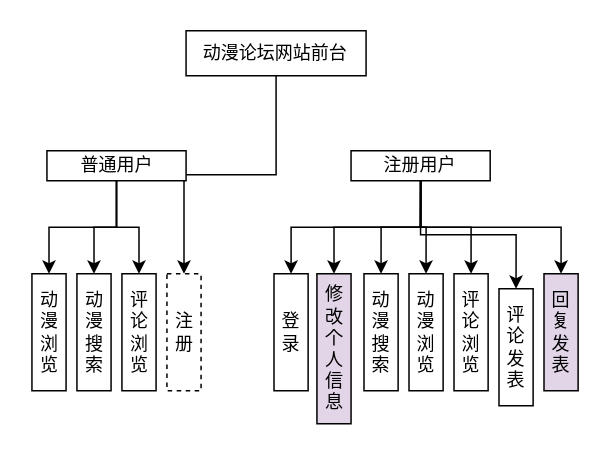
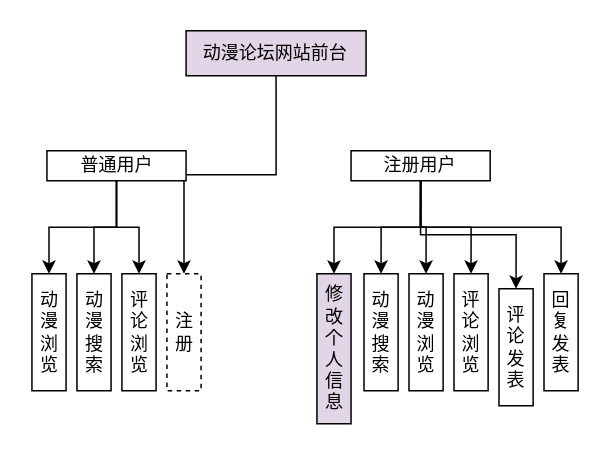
  <mxCell id="0" />
  <mxCell id="1" parent="0" />
  <mxCell id="2" style="edgeStyle=orthogonalEdgeStyle;rounded=0;orthogonalLoop=1;jettySize=auto;html=1;exitX=0.5;exitY=1;exitDx=0;exitDy=0;" edge="1" parent="1" source="3" target="8"><mxGeometry relative="1" as="geometry" /></mxCell>
- <mxCell id="3" value="动漫论坛网站前台" style="rounded=0;whiteSpace=wrap;html=1;" vertex="1" parent="1"><mxGeometry x="123.38" y="20" width="120" height="30" as="geometry" /></mxCell>
+ <mxCell id="3" value="动漫论坛网站前台" style="rounded=0;whiteSpace=wrap;html=1;fillColor=#e1d5e7;" vertex="1" parent="1"><mxGeometry x="123.38" y="20" width="120" height="30" as="geometry" /></mxCell>
  <mxCell id="4" value="动漫浏览" style="rounded=0;whiteSpace=wrap;html=1;strokeColor=#000000;" vertex="1" parent="1"><mxGeometry x="20.63" y="182" width="22.75" height="78" as="geometry" /></mxCell>
  <mxCell id="5" value="评论浏览" style="rounded=0;whiteSpace=wrap;html=1;strokeColor=#000000;" vertex="1" parent="1"><mxGeometry x="80.63" y="182" width="22.75" height="78" as="geometry" /></mxCell>
  <mxCell id="6" value="动漫搜索" style="rounded=0;whiteSpace=wrap;html=1;strokeColor=#000000;" vertex="1" parent="1"><mxGeometry x="50.63" y="182" width="22.75" height="78" as="geometry" /></mxCell>
- <mxCell id="7" value="登录" style="rounded=0;whiteSpace=wrap;html=1;strokeColor=#000000;" vertex="1" parent="1"><mxGeometry x="182" y="182" width="22.75" height="78" as="geometry" /></mxCell>
  <mxCell id="8" value="注册" style="rounded=0;whiteSpace=wrap;html=1;strokeColor=#000000;dashed=1;" vertex="1" parent="1"><mxGeometry x="110.63" y="182" width="22.75" height="78" as="geometry" /></mxCell>
  <mxCell id="9" value="动漫浏览" style="rounded=0;whiteSpace=wrap;html=1;strokeColor=#000000;" vertex="1" parent="1"><mxGeometry x="272" y="182" width="22.75" height="78" as="geometry" /></mxCell>
  <mxCell id="10" value="评论浏览" style="rounded=0;whiteSpace=wrap;html=1;strokeColor=#000000;" vertex="1" parent="1"><mxGeometry x="302" y="182" width="22.75" height="78" as="geometry" /></mxCell>
  <mxCell id="11" value="动漫搜索" style="rounded=0;whiteSpace=wrap;html=1;strokeColor=#000000;" vertex="1" parent="1"><mxGeometry x="242" y="182" width="22.75" height="78" as="geometry" /></mxCell>
  <mxCell id="12" value="修改个人信息" style="rounded=0;whiteSpace=wrap;html=1;strokeColor=#000000;fillColor=#e1d5e7;" vertex="1" parent="1"><mxGeometry x="210.62" y="182" width="22.75" height="100" as="geometry" /></mxCell>
  <mxCell id="13" style="edgeStyle=orthogonalEdgeStyle;rounded=0;orthogonalLoop=1;jettySize=auto;html=1;exitX=0.5;exitY=1;exitDx=0;exitDy=0;entryX=0.5;entryY=0;entryDx=0;entryDy=0;" edge="1" parent="1" source="20" target="9"><mxGeometry relative="1" as="geometry" /></mxCell>
  <mxCell id="14" style="edgeStyle=orthogonalEdgeStyle;rounded=0;orthogonalLoop=1;jettySize=auto;html=1;exitX=0.5;exitY=1;exitDx=0;exitDy=0;entryX=0.5;entryY=0;entryDx=0;entryDy=0;" edge="1" parent="1" source="20" target="10"><mxGeometry relative="1" as="geometry" /></mxCell>
  <mxCell id="15" style="edgeStyle=orthogonalEdgeStyle;rounded=0;orthogonalLoop=1;jettySize=auto;html=1;exitX=0.5;exitY=1;exitDx=0;exitDy=0;entryX=0.5;entryY=0;entryDx=0;entryDy=0;" edge="1" parent="1" source="20" target="21"><mxGeometry relative="1" as="geometry" /></mxCell>
  <mxCell id="16" style="edgeStyle=orthogonalEdgeStyle;rounded=0;orthogonalLoop=1;jettySize=auto;html=1;exitX=0.5;exitY=1;exitDx=0;exitDy=0;entryX=0.5;entryY=0;entryDx=0;entryDy=0;" edge="1" parent="1" source="20" target="22"><mxGeometry relative="1" as="geometry" /></mxCell>
  <mxCell id="17" style="edgeStyle=orthogonalEdgeStyle;rounded=0;orthogonalLoop=1;jettySize=auto;html=1;exitX=0.5;exitY=1;exitDx=0;exitDy=0;entryX=0.5;entryY=0;entryDx=0;entryDy=0;" edge="1" parent="1" source="20" target="11"><mxGeometry relative="1" as="geometry" /></mxCell>
  <mxCell id="18" style="edgeStyle=orthogonalEdgeStyle;rounded=0;orthogonalLoop=1;jettySize=auto;html=1;exitX=0.5;exitY=1;exitDx=0;exitDy=0;entryX=0.5;entryY=0;entryDx=0;entryDy=0;" edge="1" parent="1" source="20" target="12"><mxGeometry relative="1" as="geometry" /></mxCell>
- <mxCell id="19" style="edgeStyle=orthogonalEdgeStyle;rounded=0;orthogonalLoop=1;jettySize=auto;html=1;exitX=0.5;exitY=1;exitDx=0;exitDy=0;" edge="1" parent="1" source="20" target="7"><mxGeometry relative="1" as="geometry" /></mxCell>
  <mxCell id="20" value="注册用户" style="rounded=0;whiteSpace=wrap;html=1;" vertex="1" parent="1"><mxGeometry x="233.37" y="100" width="92.75" height="20" as="geometry" /></mxCell>
  <mxCell id="21" value="评论发表" style="rounded=0;whiteSpace=wrap;html=1;strokeColor=#000000;" vertex="1" parent="1"><mxGeometry x="332" y="192" width="22.75" height="78" as="geometry" /></mxCell>
- <mxCell id="22" value="回复发表" style="rounded=0;whiteSpace=wrap;html=1;strokeColor=#000000;fillColor=#e1d5e7;" vertex="1" parent="1"><mxGeometry x="362" y="182" width="22.75" height="78" as="geometry" /></mxCell>
+ <mxCell id="22" value="回复发表" style="rounded=0;whiteSpace=wrap;html=1;strokeColor=#000000;" vertex="1" parent="1"><mxGeometry x="362" y="182" width="22.75" height="78" as="geometry" /></mxCell>
  <mxCell id="23" style="edgeStyle=orthogonalEdgeStyle;rounded=0;orthogonalLoop=1;jettySize=auto;html=1;exitX=0.5;exitY=1;exitDx=0;exitDy=0;entryX=0.5;entryY=0;entryDx=0;entryDy=0;" edge="1" parent="1" source="26" target="4"><mxGeometry relative="1" as="geometry" /></mxCell>
  <mxCell id="24" style="edgeStyle=orthogonalEdgeStyle;rounded=0;orthogonalLoop=1;jettySize=auto;html=1;exitX=0.5;exitY=1;exitDx=0;exitDy=0;entryX=0.5;entryY=0;entryDx=0;entryDy=0;" edge="1" parent="1" source="26" target="6"><mxGeometry relative="1" as="geometry" /></mxCell>
  <mxCell id="25" style="edgeStyle=orthogonalEdgeStyle;rounded=0;orthogonalLoop=1;jettySize=auto;html=1;exitX=0.5;exitY=1;exitDx=0;exitDy=0;entryX=0.5;entryY=0;entryDx=0;entryDy=0;" edge="1" parent="1" source="26" target="5"><mxGeometry relative="1" as="geometry" /></mxCell>
  <mxCell id="26" value="普通用户" style="rounded=0;whiteSpace=wrap;html=1;" vertex="1" parent="1"><mxGeometry x="30.63" y="100" width="92.75" height="20" as="geometry" /></mxCell>
